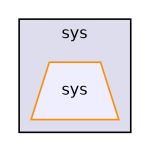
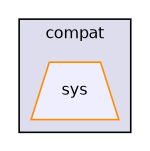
  digraph {
    compound=true
    n1 [fillcolor="#eeeeff" fontname=Helvetica fontsize=10 label=sys pencolor=black shape=trapezium style=filled color=darkorange]
    subgraph cluster_1 {
      bgcolor="#ddddee"
      fontname=Helvetica
      fontsize=10
-     label=sys
+     label=compat
      pencolor=black
      n1
    }
  }
